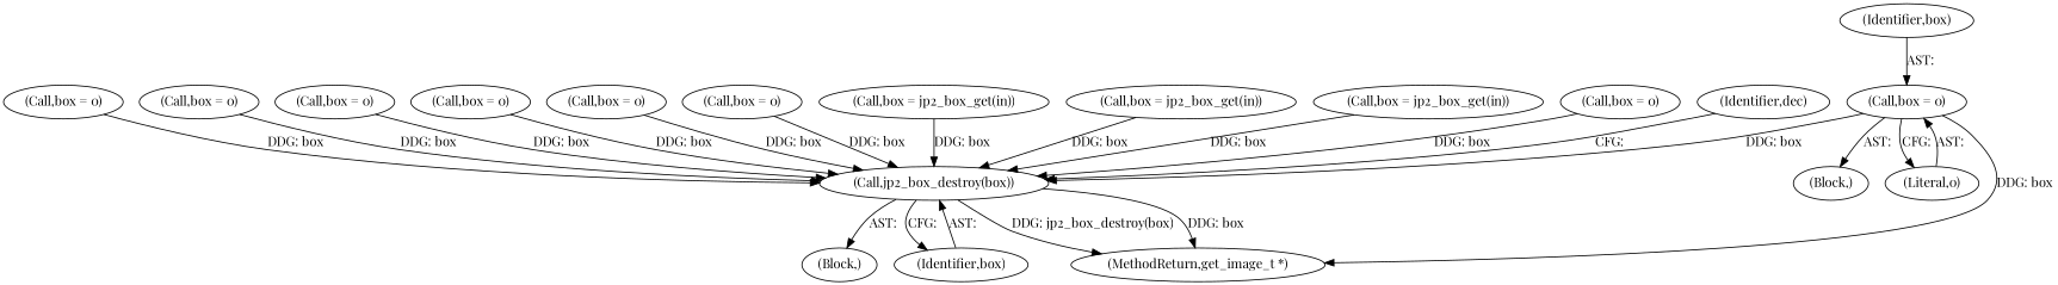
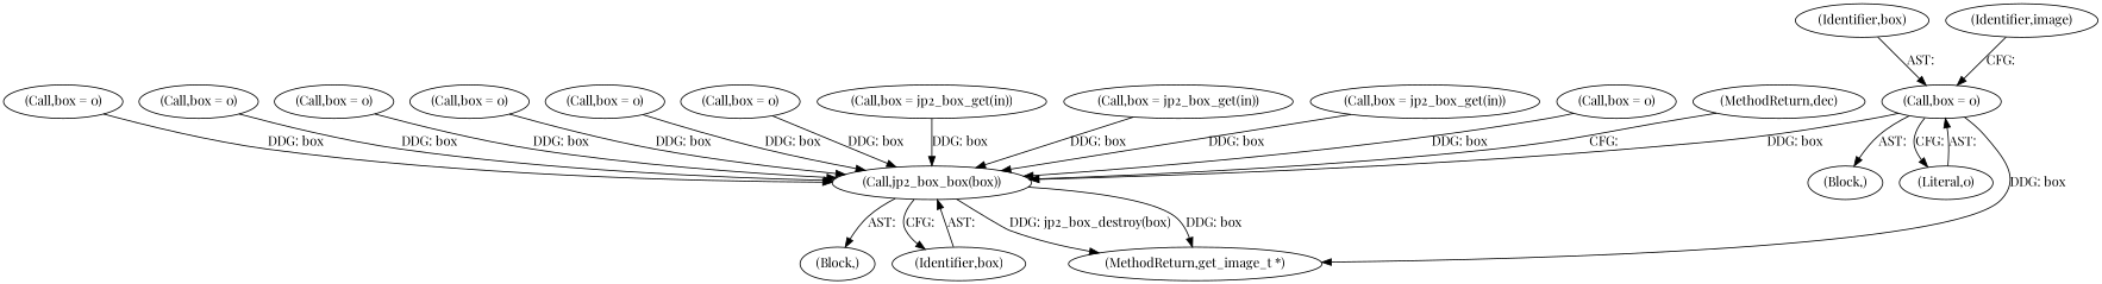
  digraph {
    fontname="Playfair Display"
    node [fontname="Playfair Display"]
    edge [fontname="Playfair Display"]
    n1 [label="(Call,box = 0)"]
-   n2 [label="(Call,jp2_box_destroy(box))"]
+   n2 [label="(Call,jp2_box_box(box))"]
    n3 [label="(Block,)"]
    n4 [label="(Literal,0)"]
    n5 [label="(MethodReturn,get_image_t *)"]
    n6 [label="(Block,)"]
    n7 [label="(Identifier,box)"]
    n8 [label="(Call,box = 0)"]
    n9 [label="(Call,box = 0)"]
    n10 [label="(Call,box = 0)"]
    n11 [label="(Call,box = 0)"]
    n12 [label="(Call,box = 0)"]
    n13 [label="(Identifier,box)"]
    n14 [label="(Call,box = 0)"]
    n15 [label="(Call,box = jp2_box_get(in))"]
    n16 [label="(Call,box = jp2_box_get(in))"]
    n17 [label="(Call,box = jp2_box_get(in))"]
+   n18 [label="(Identifier,image)"]
    n19 [label="(Call,box = 0)"]
-   n20 [label="(Identifier,dec)"]
+   n20 [label="(MethodReturn,dec)"]
    n1 -> n2 [label="DDG: box"]
    n1 -> n3 [label="AST: "]
    n1 -> n4 [label="CFG: "]
    n1 -> n5 [label="DDG: box"]
    n2 -> n5 [label="DDG: box"]
    n2 -> n5 [label="DDG: jp2_box_destroy(box)"]
    n2 -> n6 [label="AST: "]
    n2 -> n7 [label="CFG: "]
    n4 -> n1 [label="AST: "]
    n7 -> n2 [label="AST: "]
    n8 -> n2 [label="DDG: box"]
    n9 -> n2 [label="DDG: box"]
    n10 -> n2 [label="DDG: box"]
    n11 -> n2 [label="DDG: box"]
    n12 -> n2 [label="DDG: box"]
    n13 -> n1 [label="AST: "]
    n14 -> n2 [label="DDG: box"]
    n15 -> n2 [label="DDG: box"]
    n16 -> n2 [label="DDG: box"]
    n17 -> n2 [label="DDG: box"]
+   n18 -> n1 [label="CFG: "]
    n19 -> n2 [label="DDG: box"]
    n20 -> n2 [label="CFG: "]
  }
